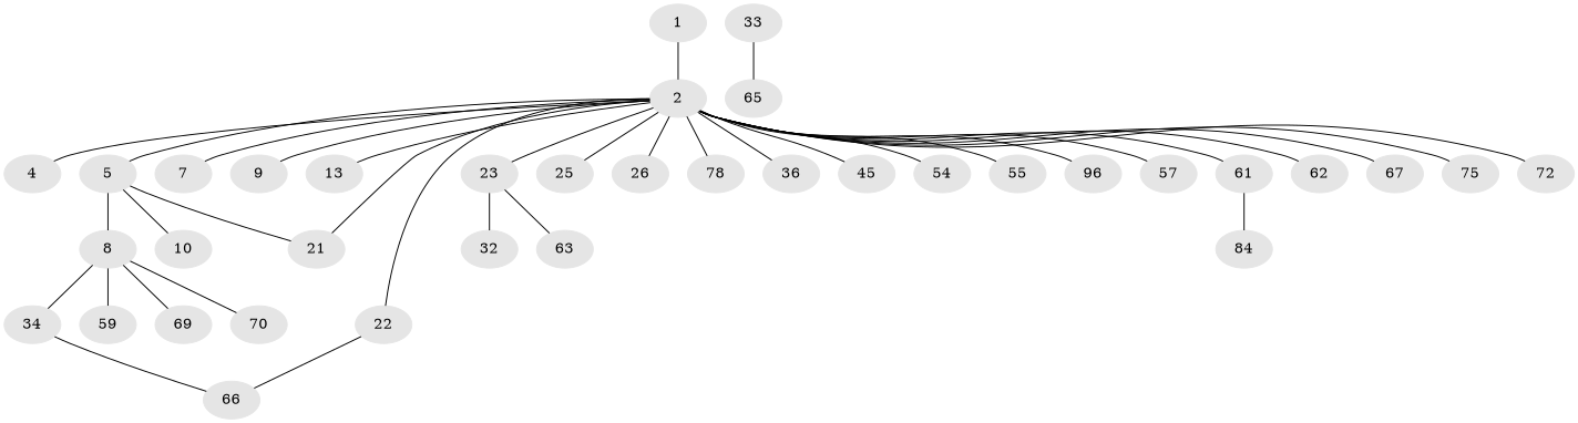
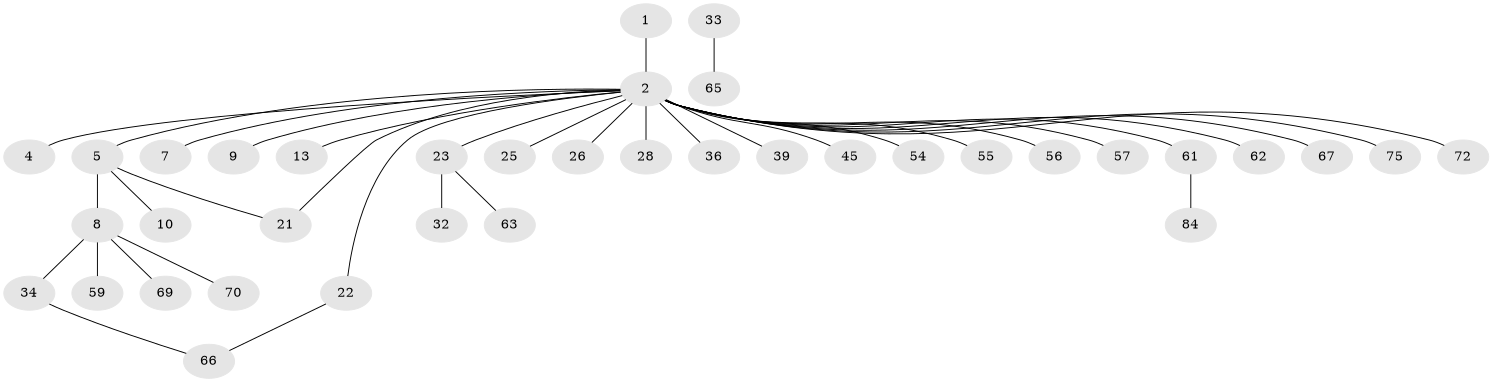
  graph {
    node [color=gray90 style=filled]
    2 [super="+3+53+30+72+11+43+42+14+19+29"]
    4
    5 [super="+50+18+17+12"]
    7
    9 [super="+74"]
    13
    21 [super="+47"]
    22 [super="+41+76"]
    23 [super="+37+40+58"]
    25
    26
-   28 [label=78]
+   28
    36
+   39
    45
    54
    55
-   56 [label=96]
+   56
    57
    61
    62
    67 [super="+68"]
    75
    n24 [label=72]
    1
    8 [super="+24+52+16+35+38+48"]
    10
    66
    32
    63
    33
    65
    n33 [label=84]
    34
    59
    69 [super="+73"]
    70
    2 -- 4
    2 -- 5 [weight=3]
    2 -- 7
    2 -- 9 [weight=2]
    2 -- 13
    2 -- 21
    2 -- 22
    2 -- 23
    2 -- 25
    2 -- 26
    2 -- 28
    2 -- 36
+   2 -- 39
    2 -- 45 [weight=2]
    2 -- 54
    2 -- 55
    2 -- 56
    2 -- 57
    2 -- 61
    2 -- 62
    2 -- 67
    2 -- 75
    2 -- n24
    5 -- 21
    5 -- 8
    5 -- 10
    22 -- 66
    23 -- 32
    23 -- 63
    61 -- n33
    1 -- 2
    8 -- 34
    8 -- 59
    8 -- 69
    8 -- 70
    33 -- 65
    34 -- 66
  }
